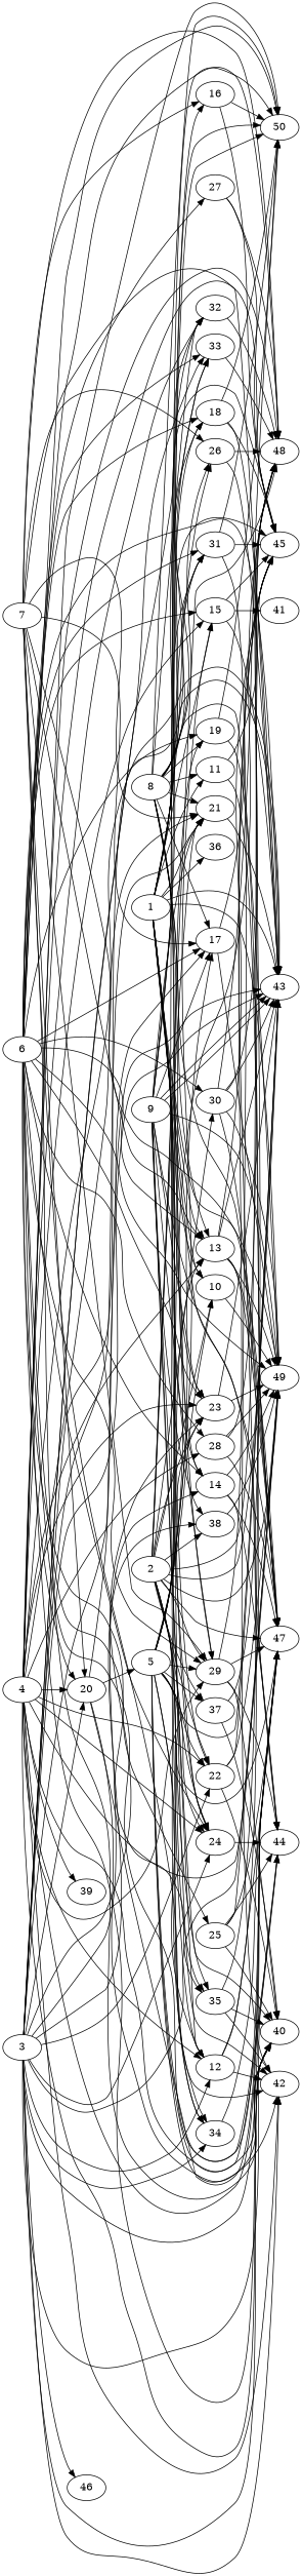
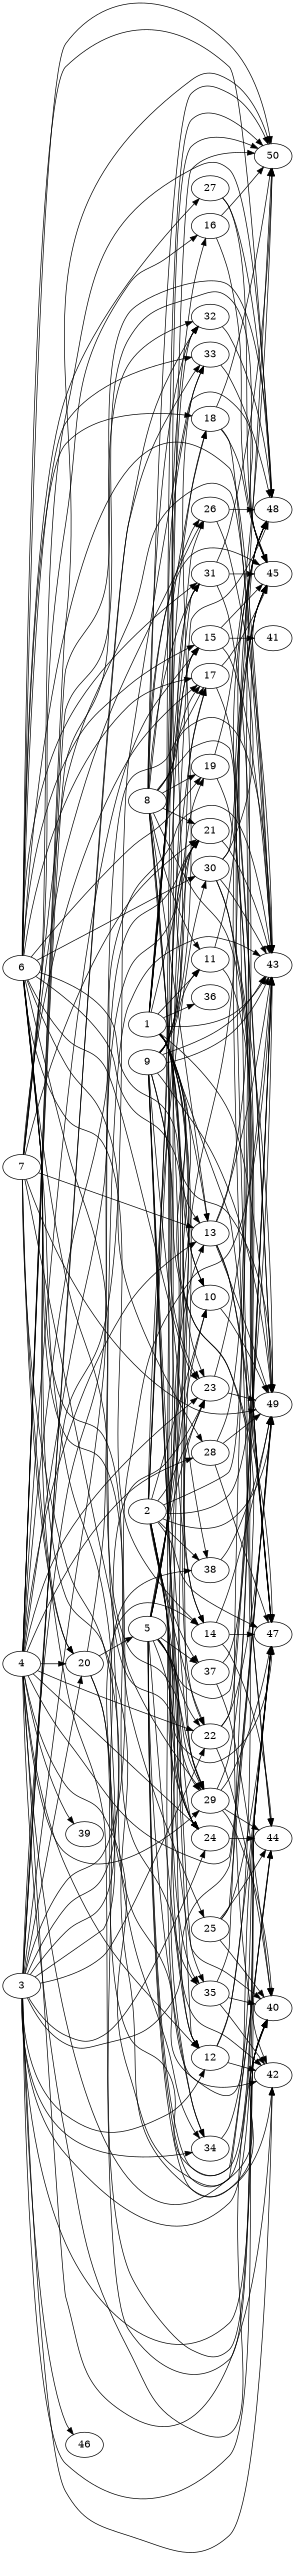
  digraph {
    rankdir=LR
    node [alpha=0.17]
    1 [alpha=0.08]
    10 [alpha=0.03]
    11 [alpha=0.10]
    12 [alpha=0.16]
    13 [alpha=0.13]
    14 [alpha=0.18]
    15 [alpha=0.02]
    16 [alpha=0.09]
    18
    21
    22 [alpha=0.16]
    23 [alpha=0.08]
    24 [alpha=0.04]
    26 [alpha=0.15]
    29 [alpha=0.10]
    31 [alpha=0.18]
    32 [alpha=0.02]
    33 [alpha=0.18]
    36
    42 [alpha=0.05]
    43 [alpha=0.14]
    44 [alpha=0.05]
    47 [alpha=0.20]
    49 [alpha=0.14]
    50 [alpha=0.19]
    48 [alpha=0.05]
    45
    41 [alpha=0.00]
    40 [alpha=0.10]
    2 [alpha=0.16]
    30 [alpha=0.13]
    34 [alpha=0.07]
    35 [alpha=0.04]
    37 [alpha=0.11]
    38 [alpha=0.07]
    3 [alpha=0.08]
    17 [alpha=0.03]
    20 [alpha=0.04]
    46 [alpha=0.18]
    5
    4 [alpha=0.10]
    28 [alpha=0.08]
    39 [alpha=0.14]
    19 [alpha=0.00]
    6 [alpha=0.14]
    25 [alpha=0.01]
    27 [alpha=0.13]
    7 [alpha=0.15]
    8 [alpha=0.04]
    9 [alpha=0.04]
    1 -> 10
    1 -> 11
    1 -> 12
    1 -> 13
    1 -> 14
    1 -> 15
    1 -> 16
    1 -> 18
    1 -> 21
    1 -> 22
    1 -> 23
    1 -> 24
    1 -> 26
    1 -> 29
    1 -> 31
    1 -> 32
    1 -> 33
    1 -> 36
    1 -> 42
    1 -> 43
    1 -> 44
    1 -> 47
    1 -> 49
    1 -> 50
    10 -> 49
    11 -> 47
    11 -> 48
    12 -> 42
    12 -> 47
    12 -> 45
    13 -> 43
    13 -> 44
    13 -> 47
    13 -> 49
    13 -> 45
    14 -> 44
    14 -> 47
    14 -> 49
    15 -> 43
    15 -> 45
    15 -> 41
    16 -> 50
    16 -> 45
    18 -> 43
    18 -> 50
    18 -> 45
    21 -> 43
    22 -> 43
    22 -> 49
    22 -> 40
    23 -> 43
    23 -> 49
    24 -> 44
    26 -> 43
    26 -> 48
    29 -> 44
    29 -> 47
    29 -> 45
    29 -> 40
    31 -> 42
    31 -> 50
    31 -> 45
    32 -> 48
    33 -> 48
    2 -> 10
    2 -> 21
    2 -> 22
    2 -> 23
    2 -> 24
    2 -> 29
    2 -> 42
    2 -> 43
    2 -> 47
    2 -> 49
    2 -> 50
    2 -> 48
    2 -> 45
    2 -> 30
    2 -> 34
    2 -> 35
    2 -> 37
    2 -> 38
    30 -> 43
    30 -> 47
    30 -> 49
    30 -> 50
    30 -> 48
    34 -> 47
    35 -> 42
    35 -> 43
    35 -> 40
    37 -> 48
    37 -> 40
    38 -> 49
    3 -> 12
    3 -> 14
    3 -> 21
    3 -> 22
    3 -> 23
    3 -> 24
    3 -> 32
    3 -> 33
    3 -> 42
    3 -> 43
    3 -> 44
    3 -> 47
    3 -> 49
    3 -> 45
    3 -> 40
    3 -> 34
    3 -> 38
    3 -> 17
    3 -> 20
    3 -> 46
    17 -> 49
    17 -> 45
    20 -> 43
    20 -> 47
    20 -> 40
    20 -> 5
    5 -> 10
    5 -> 12
    5 -> 13
    5 -> 15
    5 -> 22
    5 -> 23
    5 -> 24
    5 -> 29
    5 -> 42
    5 -> 43
    5 -> 44
    5 -> 47
    5 -> 48
    5 -> 40
    5 -> 34
    5 -> 37
    5 -> 17
    5 -> 19
    4 -> 12
    4 -> 13
    4 -> 15
    4 -> 21
    4 -> 22
    4 -> 23
    4 -> 24
    4 -> 29
    4 -> 32
    4 -> 42
    4 -> 43
    4 -> 44
    4 -> 47
    4 -> 49
    4 -> 50
    4 -> 48
    4 -> 45
    4 -> 40
    4 -> 20
    4 -> 28
    4 -> 39
    28 -> 47
    28 -> 49
    28 -> 48
    19 -> 47
    19 -> 50
    6 -> 13
    6 -> 14
    6 -> 15
    6 -> 18
    6 -> 23
    6 -> 24
    6 -> 29
    6 -> 31
    6 -> 33
    6 -> 43
    6 -> 47
    6 -> 49
    6 -> 50
    6 -> 48
    6 -> 40
    6 -> 30
    6 -> 35
    6 -> 17
    6 -> 20
    6 -> 28
    6 -> 19
    6 -> 25
    6 -> 27
    25 -> 44
    25 -> 47
    25 -> 49
    25 -> 40
    27 -> 48
    27 -> 45
    7 -> 13
    7 -> 16
    7 -> 21
    7 -> 26
    7 -> 29
    7 -> 43
    7 -> 49
    7 -> 48
    7 -> 40
    7 -> 34
    7 -> 17
    7 -> 20
    8 -> 10
    8 -> 11
    8 -> 13
    8 -> 14
    8 -> 18
    8 -> 21
    8 -> 26
    8 -> 31
    8 -> 32
    8 -> 43
    8 -> 47
    8 -> 49
    8 -> 50
    8 -> 45
    8 -> 35
    8 -> 17
    8 -> 19
+   9 -> 11
    9 -> 12
    9 -> 21
    9 -> 23
    9 -> 24
    9 -> 29
    9 -> 31
    9 -> 33
    9 -> 43
    9 -> 43
    9 -> 47
    9 -> 49
    9 -> 50
    9 -> 40
    9 -> 38
    9 -> 17
  }
